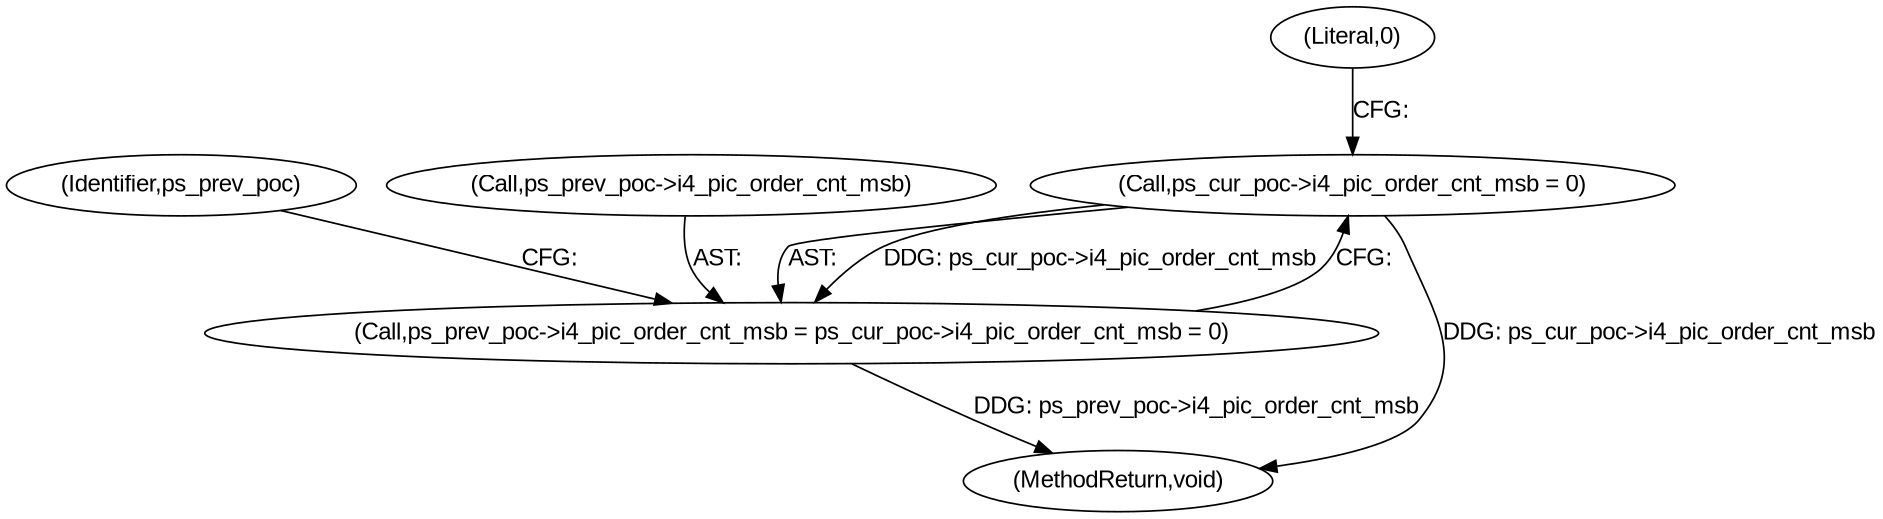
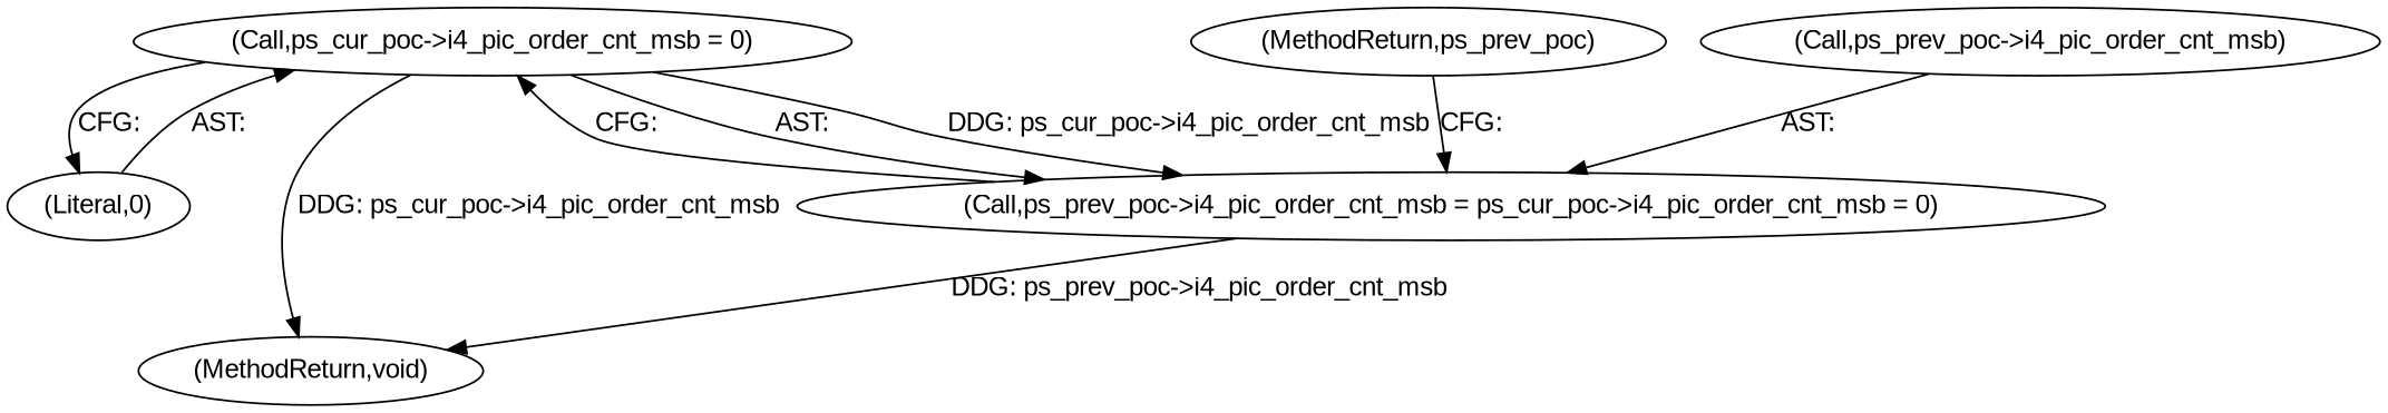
  digraph {
    fontname="Liberation Sans"
    node [fontname="Liberation Sans"]
    edge [fontname="Liberation Sans"]
    n1 [label="(Call,ps_cur_poc->i4_pic_order_cnt_msb = 0)"]
    n2 [label="(Call,ps_prev_poc->i4_pic_order_cnt_msb = ps_cur_poc->i4_pic_order_cnt_msb = 0)"]
    n3 [label="(Literal,0)"]
    n4 [label="(MethodReturn,void)"]
-   n5 [label="(Identifier,ps_prev_poc)"]
+   n5 [label="(MethodReturn,ps_prev_poc)"]
    n6 [label="(Call,ps_prev_poc->i4_pic_order_cnt_msb)"]
    n1 -> n2 [label="AST: "]
    n1 -> n2 [label="DDG: ps_cur_poc->i4_pic_order_cnt_msb"]
+   n1 -> n3 [label="CFG: "]
    n1 -> n4 [label="DDG: ps_cur_poc->i4_pic_order_cnt_msb"]
    n2 -> n1 [label="CFG: "]
    n2 -> n4 [label="DDG: ps_prev_poc->i4_pic_order_cnt_msb"]
-   n3 -> n1 [label="CFG: "]
+   n3 -> n1 [label="AST: "]
    n5 -> n2 [label="CFG: "]
    n6 -> n2 [label="AST: "]
  }
